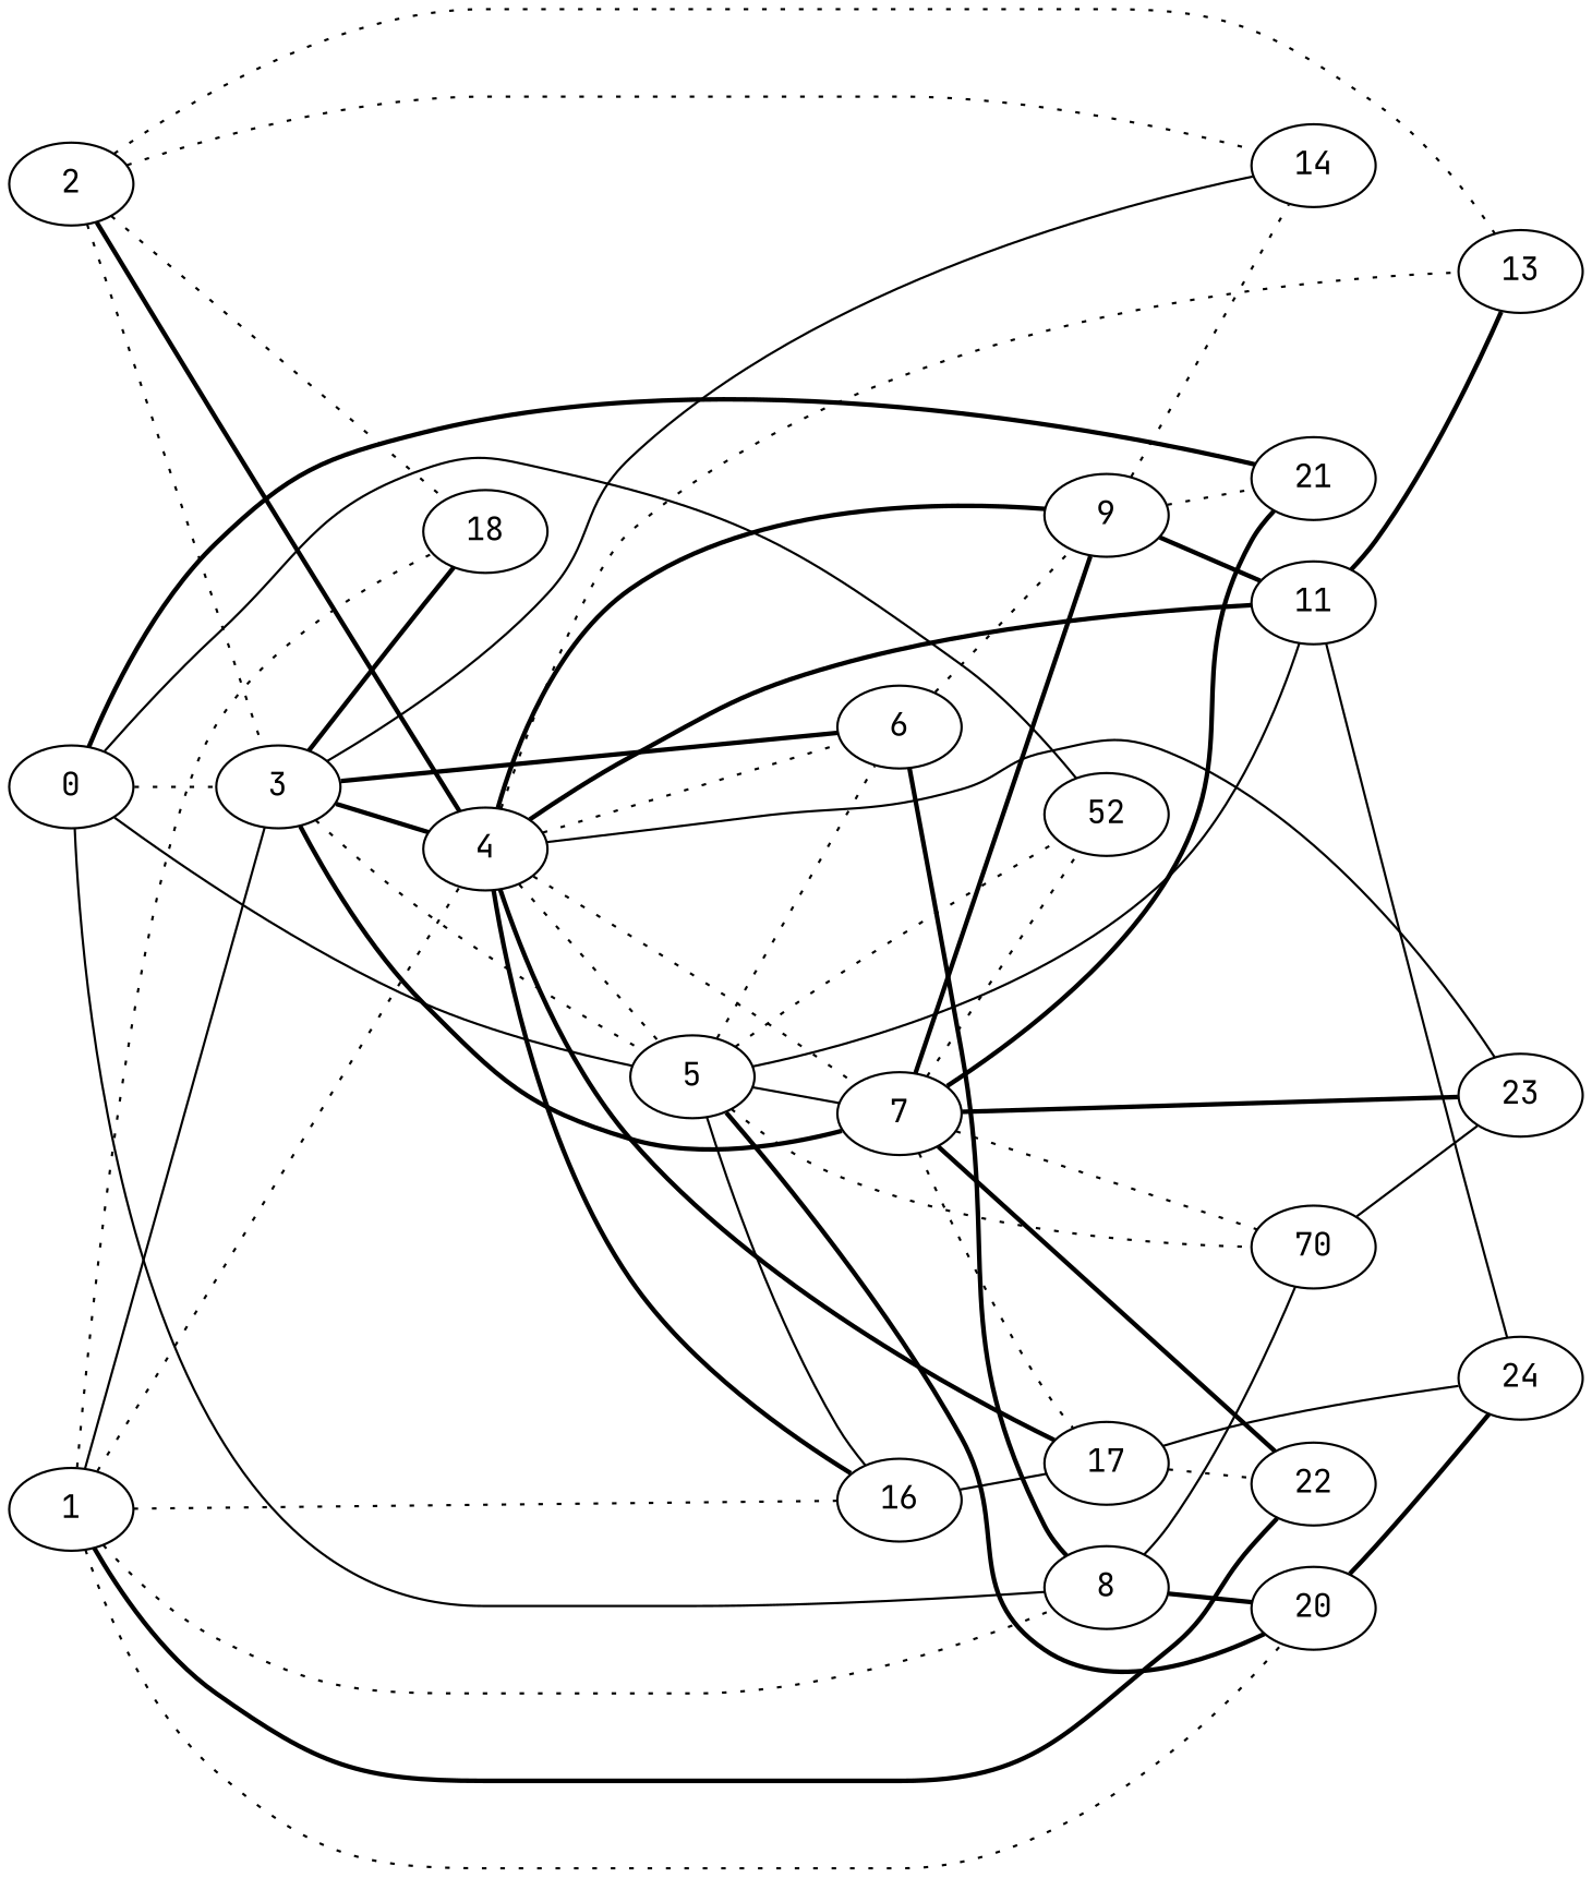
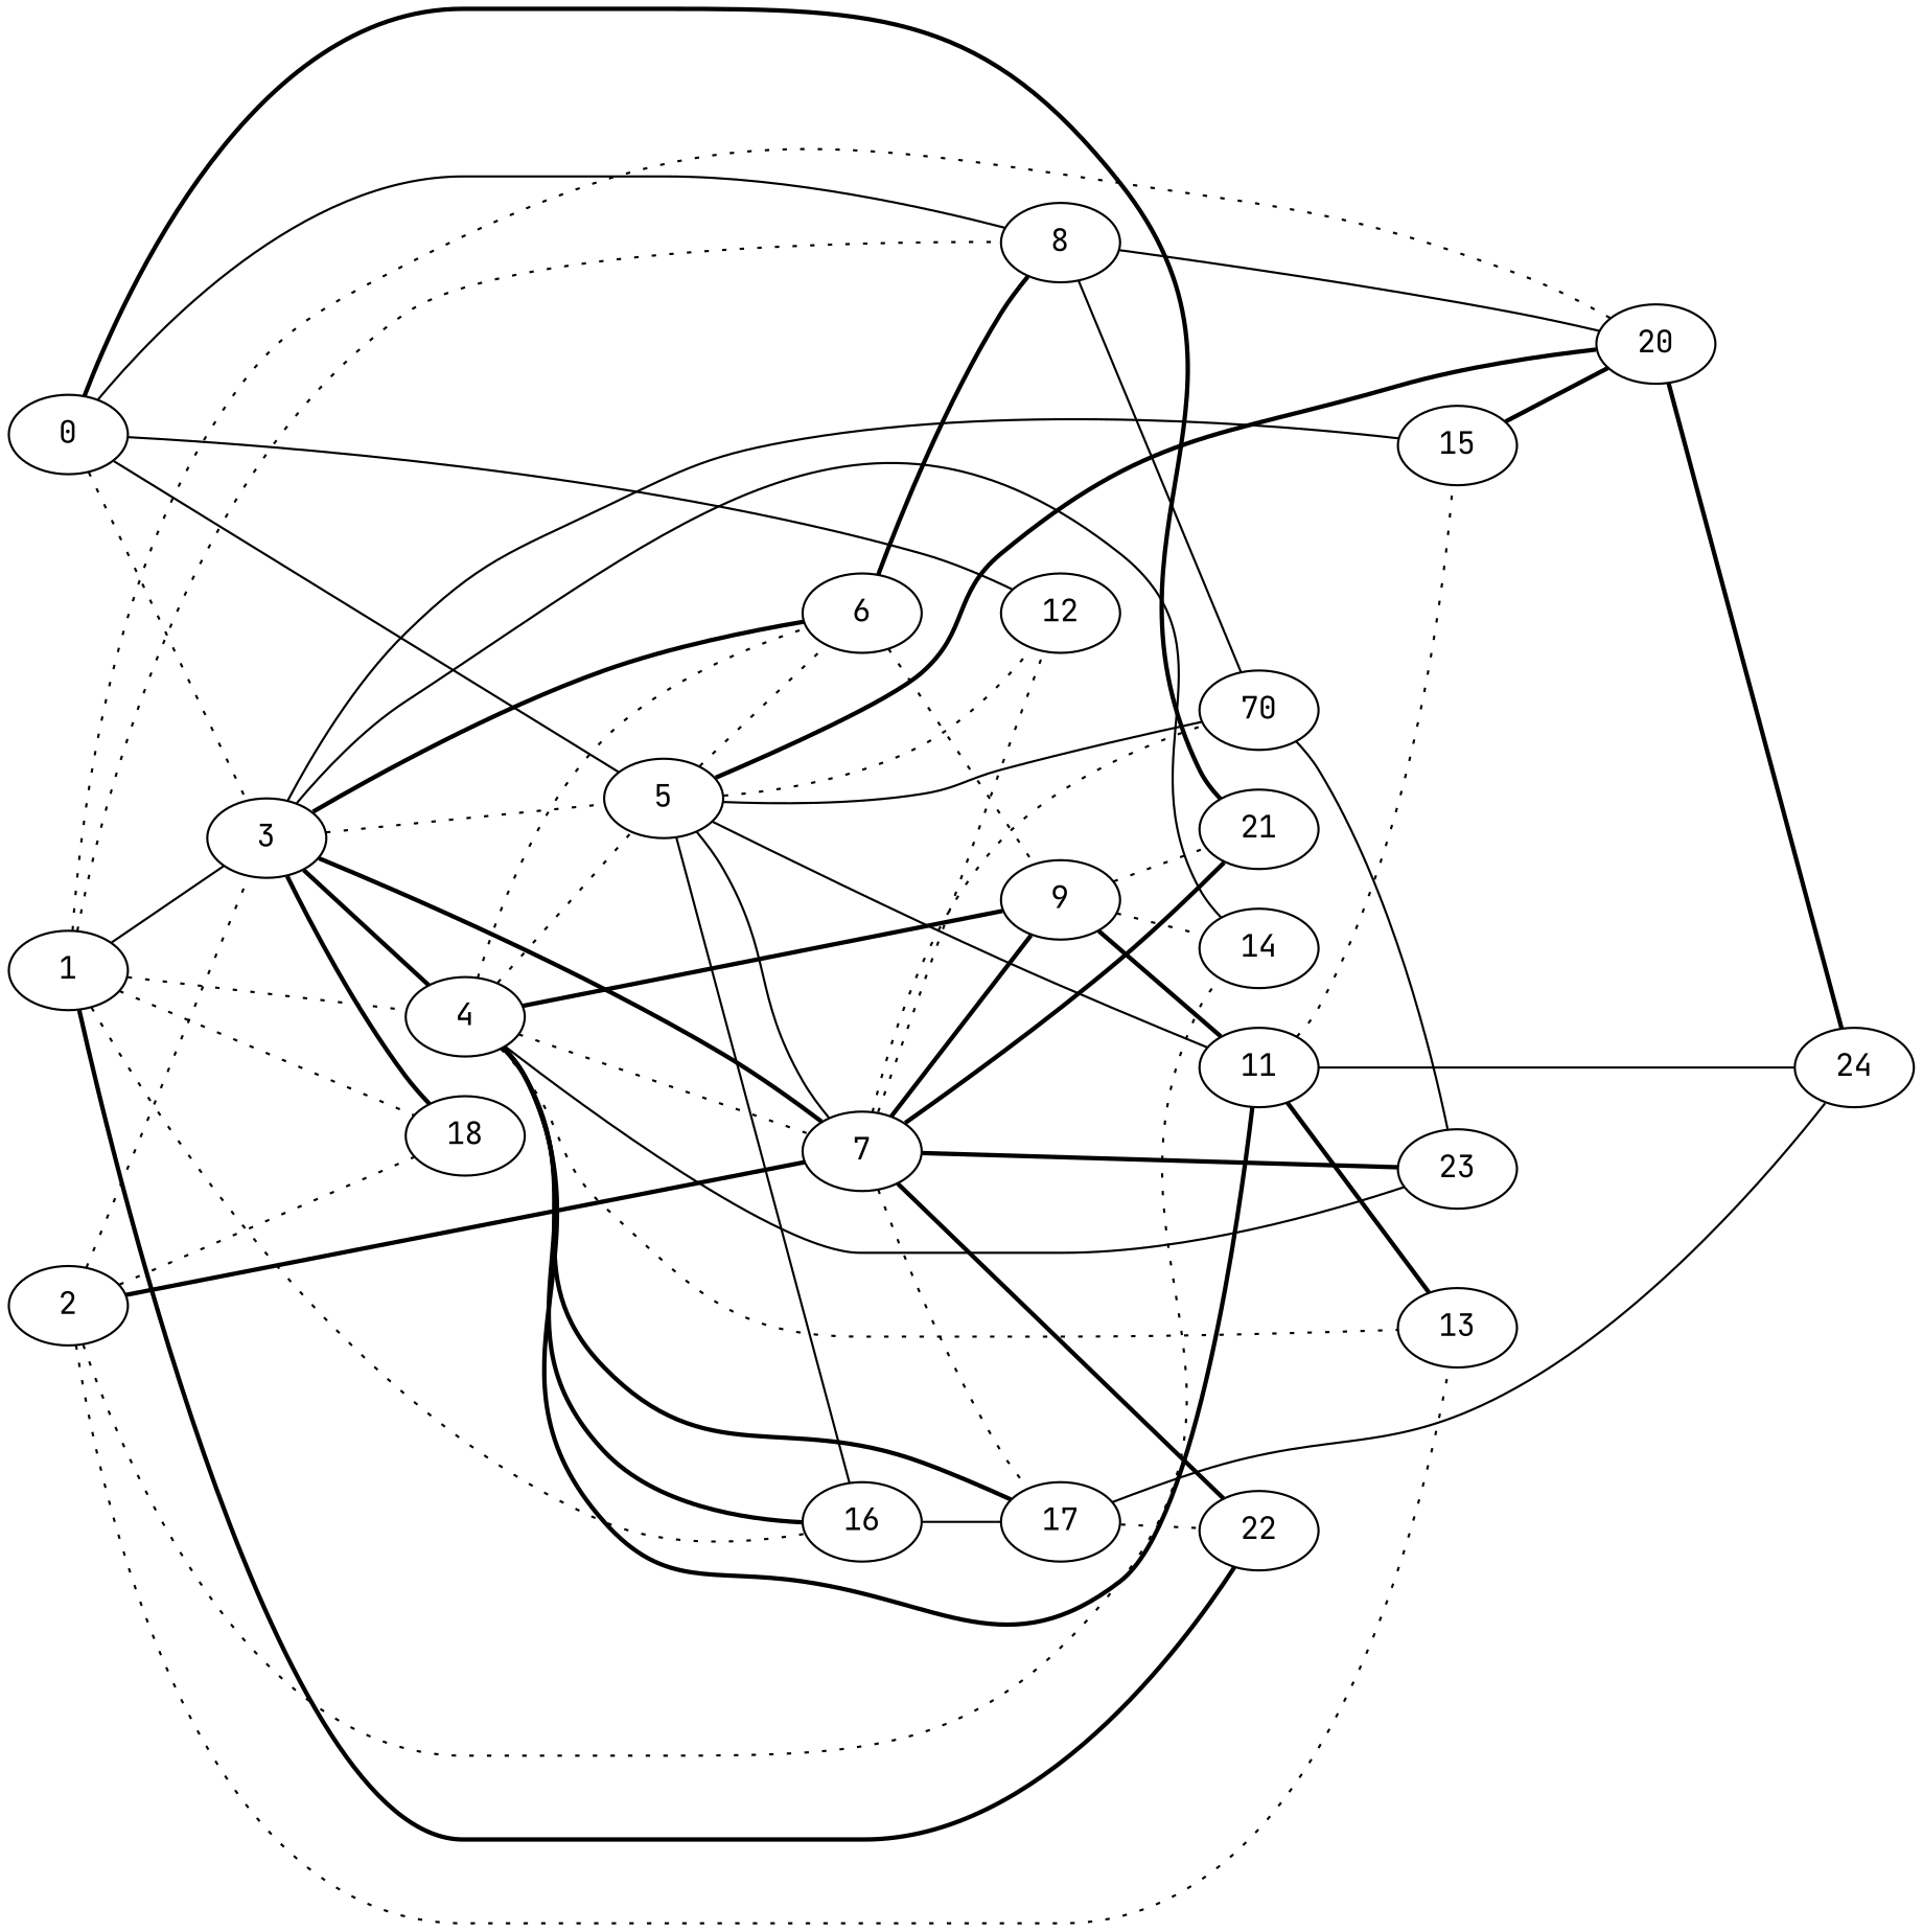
  strict graph {
    fontname="JetBrains Mono"
    rankdir=LR
    node [fontname="JetBrains Mono"]
    edge [fontname="JetBrains Mono" is_available=True prob=1.0 style=dotted]
    0
    3
    5
    8
-   12 [label=52]
+   12
    21
    4
    18
    14
    6
    7
+   15
    16
    20
    11
    n16 [label=70]
    1
    22
    13
    9
    17
    23
    24
    2
    0 -- 3
    0 -- 5 [prob=0.586404744248 style=solid]
    0 -- 8 [prob=0.752265962365 style=solid]
    0 -- 12 [prob=0.312082884158 style=solid]
    0 -- 21 [prob=0.685418109416 style=bold]
    3 -- 5 [prob=0.780600276853]
    3 -- 4 [prob=0.489350489705 style=bold]
    3 -- 18 [prob=0.465732775217 style=bold]
    3 -- 14 [prob=0.986915943975 style=solid]
    3 -- 6 [prob=0.884601962675 style=bold]
    3 -- 7 [prob=0.503623416592 style=bold]
+   3 -- 15 [prob=0.245192907854 style=solid]
    5 -- 12 [prob=0.900722287544]
    5 -- 6
    5 -- 7 [style=solid]
    5 -- 16 [prob=0.587000488473 style=solid]
    5 -- 20 [prob=0.791474002921 style=bold]
    5 -- 11 [prob=0.597298801341 style=solid]
-   5 -- n16 [prob=0.607215502078]
-   8 -- 20 [style=bold]
+   5 -- n16 [prob=0.607215502078 style=solid]
+   8 -- 20 [style=solid]
    8 -- n16 [prob=0.487397121721 style=solid]
    4 -- 5 [prob=0.813044898021]
    4 -- 6 [prob=0.221430002812]
    4 -- 7 [prob=0.0397815276156]
    4 -- 16 [prob=0.477667479857 style=bold]
    4 -- 11 [prob=0.0435171827968 style=bold]
    4 -- 13 [prob=0.25053417061]
    4 -- 9 [style=bold]
    4 -- 17 [style=bold]
    4 -- 23 [prob=0.609428520087 style=solid]
    6 -- 8 [style=bold]
    6 -- 9 [prob=0.341377029381]
    7 -- 12 [prob=0.908452715366]
    7 -- 21 [prob=0.0536313469999 style=bold]
    7 -- n16 [prob=0.847954983991]
    7 -- 22 [style=bold]
    7 -- 9 [style=bold]
    7 -- 17 [prob=0.359064961085]
    7 -- 23 [prob=0.62994236435 style=bold]
+   15 -- 20 [prob=0.677322312992 style=bold]
    16 -- 17 [prob=0.0345658568866 style=solid]
    20 -- 24 [prob=0.92297695073 style=bold]
+   11 -- 15 [prob=0.0835148666135]
    11 -- 13 [style=bold]
    11 -- 24 [style=solid]
    n16 -- 23 [style=solid]
    1 -- 3 [prob=0.116833206766 style=solid]
    1 -- 8 [prob=0.366775479459]
    1 -- 4 [prob=0.355658077749]
    1 -- 18
    1 -- 16 [prob=0.029939589987]
    1 -- 20 [prob=0.997961088815]
    1 -- 22 [prob=0.625414017023 style=bold]
    9 -- 21 [prob=0.957342274676]
    9 -- 14
    9 -- 11 [prob=0.431261203874 style=bold]
    17 -- 22 [prob=0.915983362647]
    17 -- 24 [style=solid]
    2 -- 3 [prob=0.926497545521]
-   2 -- 4 [prob=0.252535205642 style=bold]
+   2 -- 7 [prob=0.252535205642 style=bold]
    2 -- 18 [prob=0.772177005362]
    2 -- 14
    2 -- 13
  }
